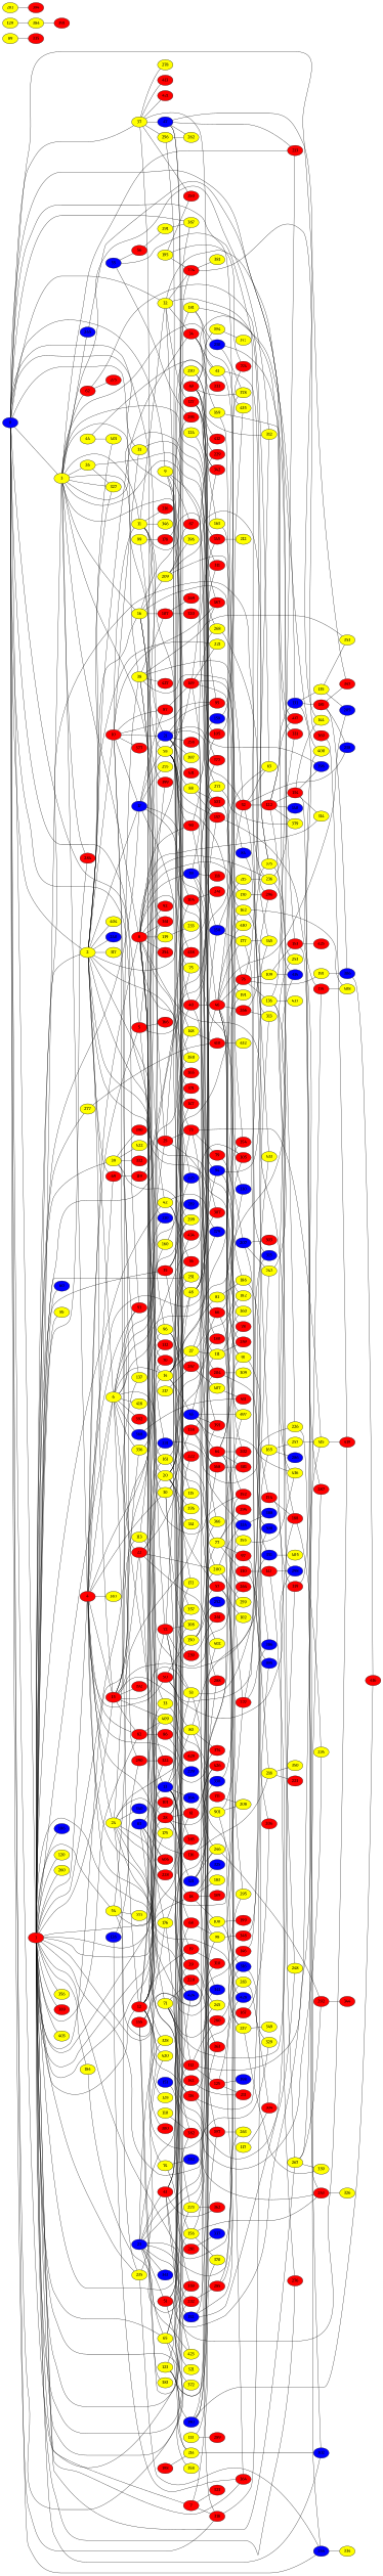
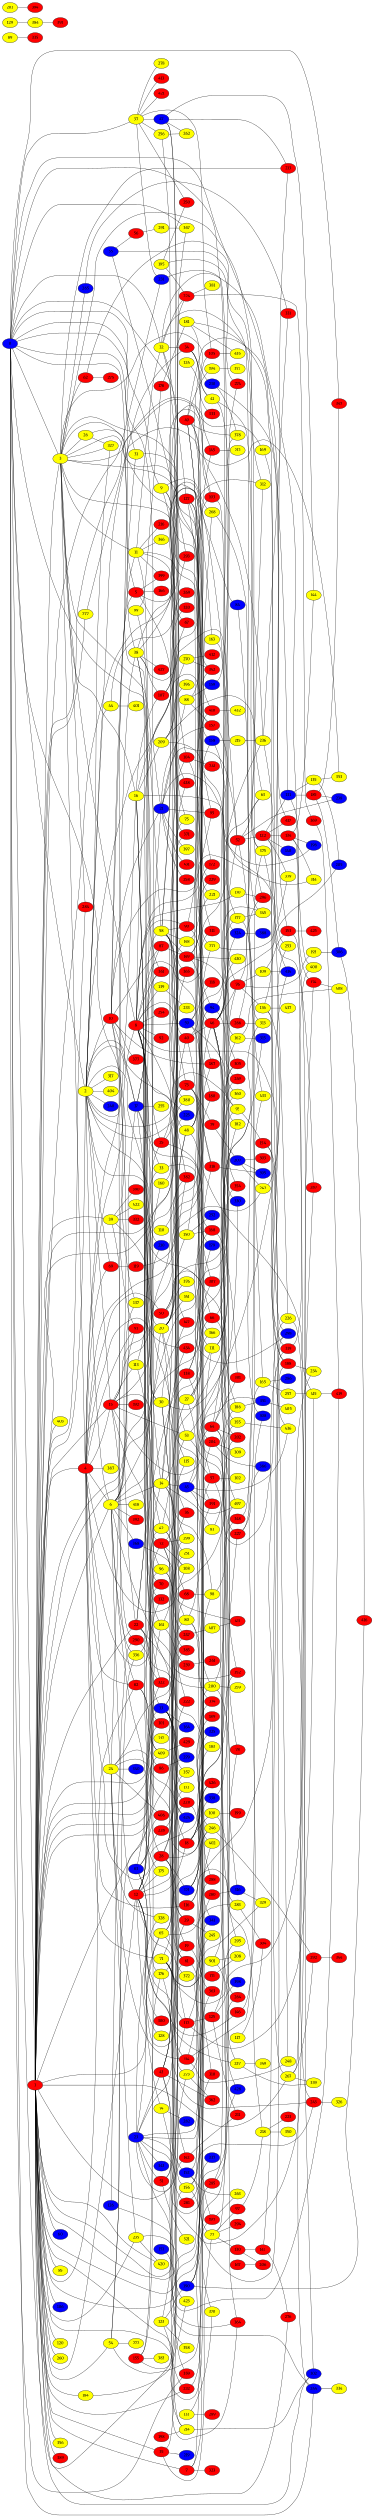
  graph {
    fontname=Merriweather
    rankdir=LR
    node [fillcolor=red fontname=Merriweather style=filled]
    edge [fontname=Merriweather]
    0 [fillcolor=blue]
    1
    2 [fillcolor=yellow]
    3 [fillcolor=yellow]
    5
    9 [fillcolor=yellow]
    14 [fillcolor=yellow]
    21 [fillcolor=blue]
    31 [fillcolor=yellow]
    32 [fillcolor=yellow]
    37 [fillcolor=yellow]
    38 [fillcolor=yellow]
    61
    76
    91
    153
    244 [fillcolor=blue]
    318
    347
    359
    367 [fillcolor=yellow]
    4
    6 [fillcolor=yellow]
    7
    12
    15
    17 [fillcolor=blue]
    20 [fillcolor=yellow]
    22
    29
    33 [fillcolor=yellow]
    35
    39 [fillcolor=yellow]
    42 [fillcolor=yellow]
    54 [fillcolor=yellow]
    60 [fillcolor=blue]
    65 [fillcolor=yellow]
    70
    72
    73
    82
    85 [fillcolor=yellow]
    106 [fillcolor=blue]
    111 [fillcolor=yellow]
    120 [fillcolor=yellow]
    137 [fillcolor=yellow]
    157
    184 [fillcolor=yellow]
    204
    231 [fillcolor=blue]
    232
    235 [fillcolor=yellow]
    236 [fillcolor=yellow]
    251 [fillcolor=yellow]
    260 [fillcolor=yellow]
    267 [fillcolor=yellow]
    276
    277 [fillcolor=yellow]
    284
    302 [fillcolor=blue]
    322
    352
    356 [fillcolor=yellow]
    364
    389
    391
    403 [fillcolor=yellow]
    420 [fillcolor=yellow]
    424 [fillcolor=blue]
    10
    16 [fillcolor=yellow]
    30 [fillcolor=yellow]
    34
    44 [fillcolor=yellow]
    69
    93 [fillcolor=yellow]
    101
    202
    221 [fillcolor=yellow]
    224
    225 [fillcolor=blue]
    240 [fillcolor=blue]
    317 [fillcolor=yellow]
    327 [fillcolor=yellow]
    404 [fillcolor=yellow]
    8
    11 [fillcolor=yellow]
    25
    26 [fillcolor=yellow]
    40
    41 [fillcolor=yellow]
    58 [fillcolor=yellow]
    62
    103
    147
    213
    265 [fillcolor=blue]
    271 [fillcolor=yellow]
    312 [fillcolor=yellow]
    366 [fillcolor=yellow]
    53 [fillcolor=yellow]
    166
    399
    67
    112
    158 [fillcolor=blue]
    371
    27 [fillcolor=yellow]
    45 [fillcolor=blue]
    81 [fillcolor=yellow]
    98 [fillcolor=yellow]
    434
    95
    52
    88 [fillcolor=yellow]
    196 [fillcolor=blue]
    258
    397 [fillcolor=yellow]
    431
    46
    75 [fillcolor=yellow]
    127
    375 [fillcolor=yellow]
    400 [fillcolor=yellow]
    47 [fillcolor=blue]
    105
    250
    256 [fillcolor=yellow]
    278 [fillcolor=yellow]
    413
    421
    107
    84 [fillcolor=blue]
    353 [fillcolor=yellow]
    427
    77 [fillcolor=yellow]
    109 [fillcolor=yellow]
    136 [fillcolor=yellow]
    193 [fillcolor=yellow]
    243
    425
    334 [fillcolor=yellow]
    395 [fillcolor=blue]
    24 [fillcolor=yellow]
    50
    57
    71 [fillcolor=yellow]
    96 [fillcolor=yellow]
    116
    355 [fillcolor=yellow]
    387 [fillcolor=yellow]
    175 [fillcolor=yellow]
    210 [fillcolor=blue]
    305
    336 [fillcolor=yellow]
    368 [fillcolor=blue]
    392
    418 [fillcolor=yellow]
    197
    323
    13 [fillcolor=blue]
    18
    19
    28
    74 [fillcolor=yellow]
    114
    128 [fillcolor=yellow]
    283 [fillcolor=yellow]
    300
    385
    80 [fillcolor=yellow]
    113 [fillcolor=yellow]
    148 [fillcolor=yellow]
    180
    192
    351 [fillcolor=blue]
    380 [fillcolor=yellow]
    409 [fillcolor=yellow]
    87
    36
    255 [fillcolor=yellow]
    307
    48 [fillcolor=yellow]
    141 [fillcolor=yellow]
    273 [fillcolor=yellow]
    376 [fillcolor=yellow]
    187
    138
    200 [fillcolor=yellow]
    402 [fillcolor=yellow]
    245 [fillcolor=yellow]
    246 [fillcolor=yellow]
    299 [fillcolor=yellow]
-   191 [fillcolor=yellow]
    219 [fillcolor=blue]
    290
    332
    390
    422 [fillcolor=yellow]
    222
    179 [fillcolor=blue]
    247
    310
    272 [fillcolor=yellow]
    382
    68
    372 [fillcolor=yellow]
    108 [fillcolor=yellow]
    156 [fillcolor=yellow]
    79
    415 [fillcolor=yellow]
    86
    360 [fillcolor=yellow]
    249
    287
    423 [fillcolor=yellow]
    309 [fillcolor=yellow]
    386 [fillcolor=blue]
    324 [fillcolor=blue]
    285
    414 [fillcolor=blue]
    331
    339 [fillcolor=yellow]
    292
    410
    377
    78
    132
    176 [fillcolor=yellow]
    209 [fillcolor=yellow]
    94 [fillcolor=blue]
    169 [fillcolor=yellow]
    333
    229
    401 [fillcolor=yellow]
    119
    154
    369
    381 [fillcolor=yellow]
    59 [fillcolor=blue]
    90
    92
    115 [fillcolor=yellow]
    139 [fillcolor=yellow]
    161 [fillcolor=yellow]
    170 [fillcolor=yellow]
    188
    254
    314 [fillcolor=yellow]
    361
    216
    346 [fillcolor=yellow]
    104
    66
    63 [fillcolor=yellow]
    162 [fillcolor=yellow]
    296
    293
    149
    182 [fillcolor=yellow]
    288
    275
    379 [fillcolor=yellow]
    328 [fillcolor=yellow]
    227
    340 [fillcolor=blue]
    406
    n268 [fillcolor=yellow label=497]
    177 [fillcolor=yellow]
    186 [fillcolor=yellow]
    205 [fillcolor=blue]
    266
    430 [fillcolor=yellow]
    150 [fillcolor=yellow]
    242 [fillcolor=yellow]
    298 [fillcolor=blue]
    102 [fillcolor=yellow]
    220
    146
    234 [fillcolor=yellow]
    319
    173 [fillcolor=yellow]
    357 [fillcolor=yellow]
    374
    218 [fillcolor=yellow]
    436 [fillcolor=yellow]
    315 [fillcolor=blue]
    316 [fillcolor=blue]
    411
    263 [fillcolor=yellow]
    142
    164 [fillcolor=blue]
    172
    342
    268 [fillcolor=yellow]
    118
    168
    145
    233 [fillcolor=yellow]
    365
    239
    125
    280
    215 [fillcolor=yellow]
    100 [fillcolor=yellow]
    183 [fillcolor=yellow]
    189
    325 [fillcolor=blue]
    121 [fillcolor=blue]
    378 [fillcolor=yellow]
    281
    282 [fillcolor=blue]
    248 [fillcolor=yellow]
    308 [fillcolor=blue]
    304
    313 [fillcolor=yellow]
    341 [fillcolor=blue]
    211
    363
    64
    348
    160 [fillcolor=yellow]
    405 [fillcolor=yellow]
    429
    269
    320
    426
    330 [fillcolor=blue]
    270 [fillcolor=yellow]
    396 [fillcolor=yellow]
    237 [fillcolor=yellow]
    199
    362
    329 [fillcolor=yellow]
    122
    165 [fillcolor=yellow]
    238 [fillcolor=blue]
    159 [fillcolor=blue]
    226 [fillcolor=yellow]
    295 [fillcolor=yellow]
    259 [fillcolor=yellow]
    23 [fillcolor=blue]
    43
    51
    174
    264
    343 [fillcolor=blue]
    419
    152 [fillcolor=blue]
    321 [fillcolor=yellow]
    408 [fillcolor=yellow]
    433 [fillcolor=yellow]
    241
    338 [fillcolor=blue]
    345 [fillcolor=yellow]
    311
    163 [fillcolor=yellow]
    97
    130
    294
    144 [fillcolor=yellow]
    262 [fillcolor=yellow]
    435 [fillcolor=yellow]
    438
    407 [fillcolor=yellow]
    301
    49
    131 [fillcolor=blue]
    194 [fillcolor=yellow]
    135 [fillcolor=yellow]
    185
    373 [fillcolor=yellow]
    252 [fillcolor=blue]
    253 [fillcolor=yellow]
    134
    140 [fillcolor=blue]
    417
    257 [fillcolor=yellow]
    286 [fillcolor=blue]
    55 [fillcolor=blue]
    56
    291 [fillcolor=yellow]
    326 [fillcolor=yellow]
    370 [fillcolor=yellow]
    207 [fillcolor=blue]
    337 [fillcolor=blue]
    437 [fillcolor=yellow]
    306 [fillcolor=blue]
    143
    206
    303
    279 [fillcolor=blue]
    83 [fillcolor=blue]
    214 [fillcolor=yellow]
    228
    349 [fillcolor=yellow]
    274
    89 [fillcolor=yellow]
    335
    212 [fillcolor=yellow]
    223
    350 [fillcolor=yellow]
    99 [fillcolor=yellow]
    178
    181 [fillcolor=yellow]
    110 [fillcolor=yellow]
    398 [fillcolor=blue]
    117 [fillcolor=yellow]
    354
    123 [fillcolor=yellow]
    190 [fillcolor=blue]
    358 [fillcolor=yellow]
    416
    124 [fillcolor=yellow]
    126 [fillcolor=blue]
    129 [fillcolor=yellow]
    384 [fillcolor=yellow]
    393
    133 [fillcolor=yellow]
    289
    432 [fillcolor=yellow]
    151 [fillcolor=blue]
    155
    383 [fillcolor=yellow]
    261
    167
    208 [fillcolor=yellow]
    171
    230 [fillcolor=blue]
    195 [fillcolor=yellow]
    198
    388 [fillcolor=blue]
    n433 [fillcolor=yellow label=901]
    428 [fillcolor=blue]
    203 [fillcolor=yellow]
    394
    412
    217 [fillcolor=yellow]
    344
    0 -- 1
    0 -- 2
    0 -- 3
    0 -- 5
    0 -- 9
    0 -- 14
    0 -- 21
    0 -- 31
    0 -- 32
    0 -- 37
    0 -- 38
    0 -- 61
    0 -- 76
    0 -- 91
    0 -- 153
    0 -- 244
    0 -- 318
    0 -- 347
    0 -- 359
    0 -- 367
    1 -- 2
    1 -- 3
    1 -- 4
    1 -- 6
    1 -- 7
    1 -- 12
    1 -- 15
    1 -- 17
    1 -- 20
    1 -- 22
    1 -- 29
    1 -- 33
    1 -- 35
    1 -- 39
    1 -- 42
    1 -- 54
    1 -- 60
    1 -- 65
    1 -- 70
    1 -- 72
    1 -- 73
    1 -- 82
    1 -- 85
    1 -- 106
    1 -- 111
    1 -- 120
    1 -- 137
    1 -- 157
    1 -- 184
    1 -- 204
    1 -- 231
    1 -- 232
    1 -- 235
    1 -- 236
    1 -- 251
    1 -- 260
    1 -- 267
    1 -- 276
    1 -- 277
    1 -- 284
    1 -- 302
    1 -- 322
    1 -- 352
    1 -- 356
    1 -- 364
    1 -- 389
    1 -- 391
    1 -- 403
    1 -- 420
    1 -- 424
    2 -- 6
    2 -- 15
    2 -- 17
    2 -- 10
    2 -- 16
    2 -- 30
    2 -- 34
-   2 -- 401
+   2 -- 44
    2 -- 69
    2 -- 93
    2 -- 101
    2 -- 202
    2 -- 221
    2 -- 224
    2 -- 225
    2 -- 240
    2 -- 317
    2 -- 327
    2 -- 404
    3 -- 4
    3 -- 284
    3 -- 16
    3 -- 327
    3 -- 8
    3 -- 11
    3 -- 25
    3 -- 26
    3 -- 40
    3 -- 41
    3 -- 58
    3 -- 62
    3 -- 103
    3 -- 147
    3 -- 213
    3 -- 265
    3 -- 271
    3 -- 312
    3 -- 366
    5 -- 103
    5 -- 53
    5 -- 166
    5 -- 399
    9 -- 67
    9 -- 112
    9 -- 158
    9 -- 371
    14 -- 251
    14 -- 40
    14 -- 27
    14 -- 45
    14 -- 81
    14 -- 98
    14 -- 434
    21 -- 157
    21 -- 95
    21 -- 52
    21 -- 88
    21 -- 196
    21 -- 258
    21 -- 397
    21 -- 431
    31 -- 46
    32 -- 34
    32 -- 224
    32 -- 75
    32 -- 127
    32 -- 375
    32 -- 400
    37 -- 231
    37 -- 47
    37 -- 105
    37 -- 250
    37 -- 256
    37 -- 278
    37 -- 413
    37 -- 421
    38 -- 42
    38 -- 72
    38 -- 52
    38 -- 107
    38 -- 84
    38 -- 353
    38 -- 427
    61 -- 77
    76 -- 312
    76 -- 109
    76 -- 136
    76 -- 193
    153 -- 243
    153 -- 425
    244 -- 334
    318 -- 395
    4 -- 5
    4 -- 91
    4 -- 6
    4 -- 15
    4 -- 82
    4 -- 30
    4 -- 69
    4 -- 8
    4 -- 46
    4 -- 24
    4 -- 50
    4 -- 57
    4 -- 71
    4 -- 96
    4 -- 116
    4 -- 355
    4 -- 387
    6 -- 14
    6 -- 91
    6 -- 12
    6 -- 352
    6 -- 25
    6 -- 75
    6 -- 175
    6 -- 210
    6 -- 305
    6 -- 336
    6 -- 368
    6 -- 392
    6 -- 418
    7 -- 318
    7 -- 197
    7 -- 323
    12 -- 14
    12 -- 21
    12 -- 101
    12 -- 175
    12 -- 13
    12 -- 18
    12 -- 19
    12 -- 28
    12 -- 74
    12 -- 114
    12 -- 128
    12 -- 283
    12 -- 300
    12 -- 385
    15 -- 82
    15 -- 53
    15 -- 80
    15 -- 113
    15 -- 148
    15 -- 180
    15 -- 192
    15 -- 351
    15 -- 380
    15 -- 409
    17 -- 29
    17 -- 58
    17 -- 87
    17 -- 36
    17 -- 255
    17 -- 307
    20 -- 76
    20 -- 225
    20 -- 371
    20 -- 57
    20 -- 48
    20 -- 141
    20 -- 273
    20 -- 376
    22 -- 28
    22 -- 187
    22 -- 138
    22 -- 200
    22 -- 402
    29 -- 245
    33 -- 246
    35 -- 77
    35 -- 299
-   35 -- 191
    35 -- 219
    39 -- 434
    39 -- 290
    39 -- 332
    39 -- 390
    39 -- 422
    42 -- 222
    42 -- 179
    42 -- 247
    54 -- 336
    54 -- 409
    54 -- 310
    54 -- 272
    65 -- 246
    65 -- 382
    65 -- 68
    65 -- 372
    72 -- 93
    72 -- 385
    72 -- 299
    72 -- 108
    72 -- 156
    73 -- 318
    73 -- 79
    73 -- 415
    82 -- 409
    82 -- 86
    111 -- 360
    111 -- 249
    157 -- 287
    184 -- 423
    204 -- 309
    204 -- 386
    231 -- 324
    232 -- 285
    235 -- 244
    235 -- 420
    236 -- 414
    236 -- 331
    267 -- 287
    267 -- 339
    267 -- 292
    277 -- 410
    10 -- 21
    10 -- 31
    10 -- 17
    10 -- 22
    10 -- 137
    10 -- 11
    10 -- 95
    10 -- 87
    10 -- 187
    10 -- 377
    16 -- 70
    16 -- 312
    16 -- 107
    16 -- 78
    16 -- 132
    16 -- 176
    16 -- 209
    30 -- 68
    30 -- 108
    30 -- 414
    30 -- 94
    34 -- 41
    34 -- 169
    34 -- 333
    44 -- 229
    44 -- 401
    69 -- 119
    93 -- 154
    224 -- 369
    224 -- 381
    8 -- 20
    8 -- 33
    8 -- 236
    8 -- 67
    8 -- 210
    8 -- 13
    8 -- 48
    8 -- 382
    8 -- 59
    8 -- 90
    8 -- 92
    8 -- 115
    8 -- 139
    8 -- 161
    8 -- 170
    8 -- 188
    8 -- 254
    8 -- 314
    8 -- 361
    11 -- 32
    11 -- 391
    11 -- 399
    11 -- 96
    11 -- 299
    11 -- 216
    11 -- 346
    25 -- 73
    25 -- 111
    25 -- 104
    26 -- 327
    26 -- 66
    40 -- 46
    40 -- 57
    40 -- 63
    41 -- 162
    41 -- 296
    58 -- 61
    58 -- 73
    58 -- 148
    58 -- 380
    58 -- 90
    58 -- 293
    58 -- 149
    58 -- 182
    58 -- 288
    62 -- 63
    62 -- 275
    103 -- 352
    265 -- 331
    271 -- 379
    53 -- 315
    53 -- 316
    112 -- 415
    112 -- 125
    112 -- 280
    158 -- 177
    158 -- 215
    27 -- 111
    27 -- 197
    27 -- 307
    27 -- 162
    45 -- 391
    45 -- 66
    45 -- n268
    45 -- 436
    45 -- 64
    81 -- 186
    98 -- 348
    52 -- 63
    52 -- 122
    52 -- 165
    52 -- 238
    88 -- 157
    88 -- 103
    88 -- 159
    46 -- 76
    46 -- 93
    46 -- 52
    46 -- 355
    46 -- n268
    46 -- 177
    46 -- 186
    46 -- 205
    46 -- 266
    46 -- 430
    127 -- 204
    127 -- 187
    127 -- 311
    127 -- 163
    375 -- 436
    47 -- 213
    47 -- 104
    47 -- 365
    47 -- 144
    47 -- 262
    105 -- 435
    256 -- 262
    256 -- 438
    107 -- 269
    107 -- 320
    84 -- 433
    77 -- 78
    77 -- 97
    77 -- 130
    77 -- 294
    109 -- 153
    109 -- 414
    136 -- 213
    136 -- 319
    136 -- 248
    136 -- 437
    193 -- 306
    243 -- 326
    24 -- 38
    24 -- 235
    24 -- 424
    24 -- 114
    24 -- 48
    24 -- 328
    24 -- 227
    24 -- 340
    24 -- 406
    50 -- 150
    50 -- 242
    50 -- 298
    57 -- 283
    57 -- 102
    71 -- 112
    71 -- 243
    71 -- 220
    71 -- 146
    71 -- 234
    71 -- 319
    96 -- 173
    96 -- 357
    116 -- 374
    116 -- 218
    355 -- 436
    336 -- 361
    368 -- 411
    197 -- 263
    13 -- 424
    13 -- 18
    13 -- 19
    13 -- 80
    13 -- 36
    13 -- 220
    13 -- 142
    13 -- 164
    18 -- 100
    18 -- 183
    18 -- 189
    18 -- 325
    19 -- 310
    28 -- 61
    28 -- 29
    28 -- 53
    28 -- 173
    28 -- 121
    28 -- 378
    74 -- 281
    74 -- 282
    114 -- 245
    114 -- 248
    114 -- 308
    283 -- 304
    80 -- 374
    80 -- 313
    80 -- 341
    113 -- 322
    113 -- 160
    148 -- 410
    351 -- 405
    409 -- 429
    87 -- 149
    48 -- 105
    48 -- 179
    48 -- 172
    48 -- 342
    273 -- 362
    273 -- 329
    138 -- 271
    138 -- 168
    138 -- 226
    200 -- 324
    200 -- 295
    200 -- 259
    246 -- 292
    290 -- 322
    247 -- 407
    68 -- 98
    156 -- 243
    156 -- 402
    156 -- 370
    79 -- 207
    415 -- 419
    86 -- 279
    324 -- 388
    285 -- n268
    285 -- 428
    292 -- 344
    410 -- 432
    176 -- 359
    176 -- 426
    209 -- 375
    209 -- 330
    209 -- 270
    209 -- 396
    94 -- 249
    94 -- 345
-   169 -- 191
    169 -- 298
    119 -- 311
    154 -- 267
    154 -- 188
    369 -- 419
    59 -- 360
    59 -- 268
    59 -- 118
    59 -- 168
    90 -- 94
    90 -- 145
    139 -- 233
    161 -- 365
    161 -- 239
    170 -- 296
    188 -- 234
    104 -- 200
    104 -- 241
    66 -- 305
    66 -- 264
    162 -- 315
    162 -- 408
    149 -- 221
    149 -- 305
    149 -- 180
    149 -- 229
    149 -- 430
    227 -- 386
    227 -- 433
    177 -- 308
    177 -- 345
    186 -- 351
    266 -- 296
    266 -- 313
    150 -- 158
    150 -- 168
    150 -- 252
    242 -- 253
    220 -- 363
    146 -- 165
    319 -- 400
    218 -- 223
    218 -- 350
    316 -- 329
    142 -- 211
    268 -- 345
    168 -- 301
    145 -- 212
    239 -- 261
    125 -- 211
    125 -- 295
    125 -- 398
    280 -- 316
    215 -- 236
    100 -- 237
    100 -- 199
    121 -- 246
    121 -- 426
    121 -- 338
    281 -- 337
    64 -- 364
    64 -- 202
    64 -- 182
    64 -- 227
    64 -- 330
    64 -- 301
    348 -- 375
    160 -- 438
    270 -- 342
    270 -- 412
    237 -- 339
    237 -- 349
    122 -- 379
    122 -- 226
    122 -- 131
    122 -- 134
    122 -- 140
    122 -- 417
    165 -- 257
    165 -- 286
    159 -- 274
    226 -- 244
    23 -- 65
    23 -- 98
    23 -- 273
    23 -- 200
    23 -- 222
    23 -- 328
    23 -- 43
    23 -- 51
    23 -- 174
    23 -- 264
    23 -- 343
    23 -- 419
    43 -- 367
    43 -- 147
    43 -- 423
    43 -- 115
    43 -- 362
    43 -- 152
    51 -- 112
    51 -- 108
    51 -- 321
    174 -- 408
    152 -- 366
    152 -- 188
    152 -- 263
    338 -- 354
    163 -- 354
    97 -- 218
    130 -- 143
    130 -- 206
    407 -- 411
    49 -- 95
    49 -- 172
    49 -- 342
    49 -- 268
    49 -- 378
    49 -- 131
    49 -- 194
    131 -- 174
    131 -- 135
    131 -- 185
    194 -- 373
    135 -- 353
    135 -- 205
    185 -- 347
    185 -- 238
    185 -- 306
    134 -- 302
    134 -- 196
    134 -- 314
    134 -- 144
    257 -- 415
    55 -- 293
    55 -- 313
    55 -- 56
    56 -- 291
    291 -- 367
    207 -- 395
    207 -- 242
    207 -- 303
    306 -- 416
    143 -- 276
    143 -- 298
    83 -- 132
    83 -- 406
    83 -- 237
    83 -- 214
    83 -- 228
    214 -- 302
    228 -- 357
    89 -- 335
    99 -- 361
    99 -- 178
    178 -- 181
    181 -- 435
    181 -- 253
    181 -- 230
    110 -- 382
    117 -- 304
    123 -- 142
    123 -- 214
    123 -- 190
    123 -- 358
    190 -- 288
    190 -- 341
    190 -- 363
    190 -- 416
    124 -- 145
    126 -- 364
    126 -- 290
    129 -- 384
    384 -- 393
    133 -- 370
    133 -- 289
    151 -- 232
    155 -- 156
    155 -- 176
    155 -- 161
    155 -- 383
    167 -- 206
    171 -- 208
    230 -- 378
    230 -- 417
    195 -- 224
    195 -- 250
    195 -- 274
    198 -- 214
    n433 -- 202
    n433 -- 208
    n433 -- 428
    203 -- 394
    217 -- 247
  }
